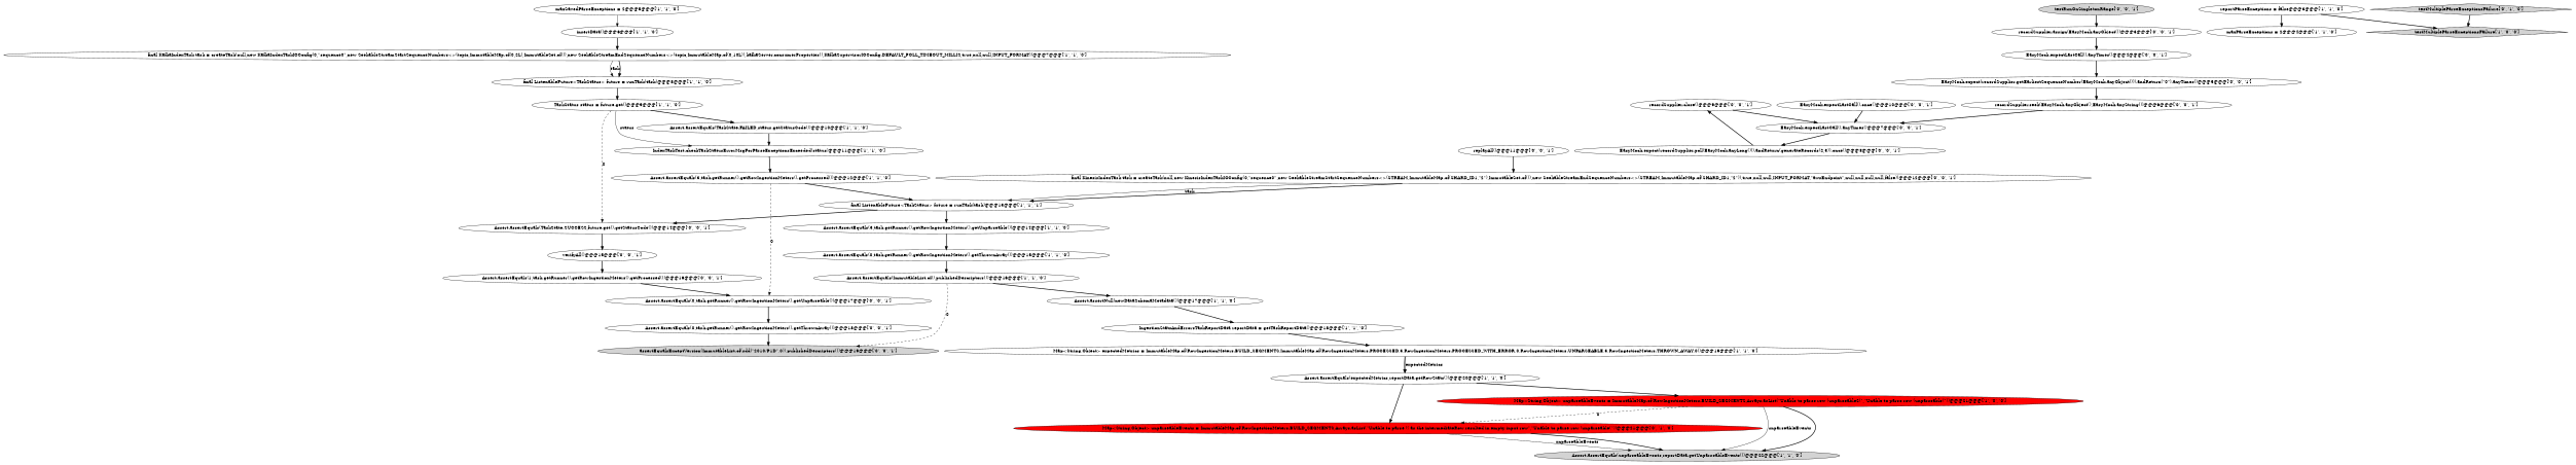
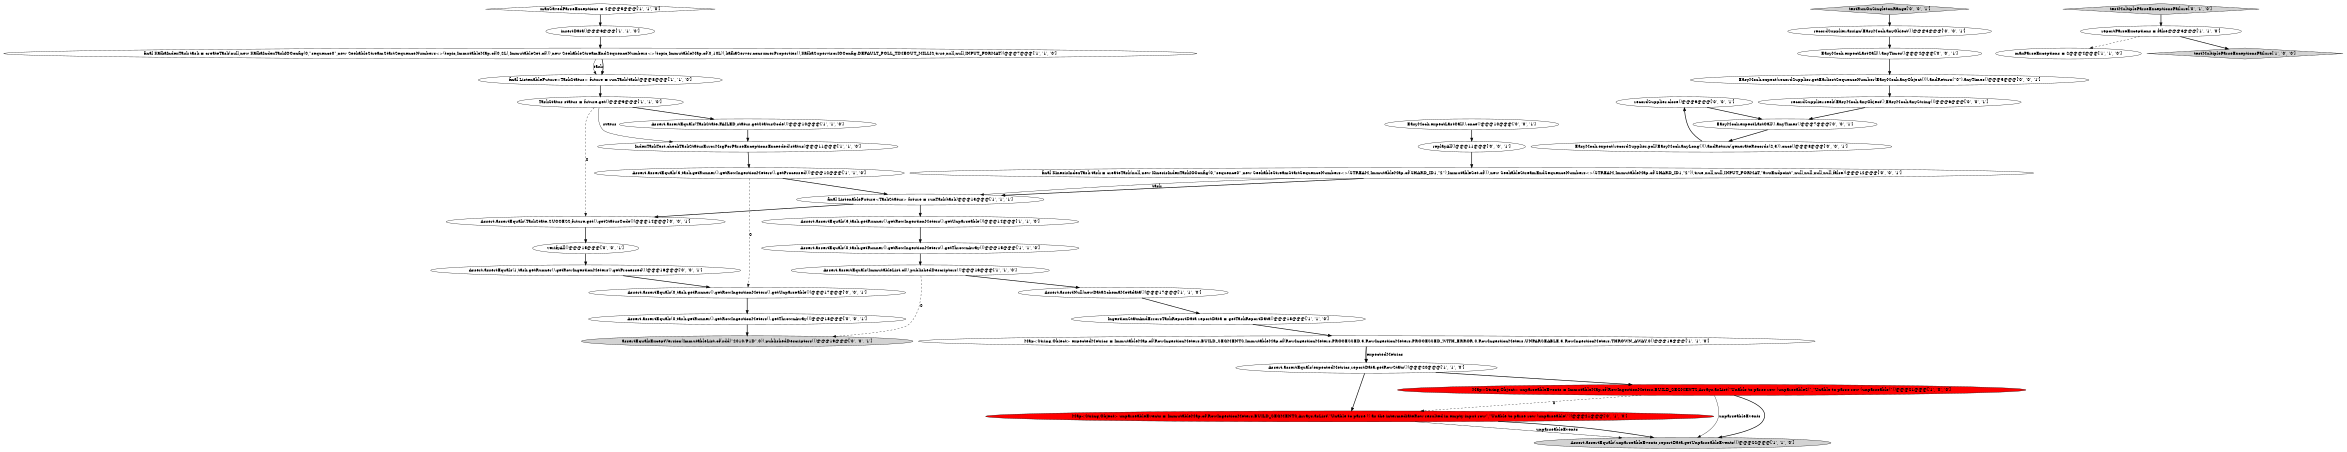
  digraph {
    node [fillcolor=white shape=ellipse style=filled]
    edge [style=bold]
    n1 [label="replayAll()@@@11@@@['0', '0', '1']"]
    n2 [label="final KinesisIndexTask task = createTask(null,new KinesisIndexTaskIOConfig(0,\"sequence0\",new SeekableStreamStartSequenceNumbers<>(STREAM,ImmutableMap.of(SHARD_ID1,\"2\"),ImmutableSet.of()),new SeekableStreamEndSequenceNumbers<>(STREAM,ImmutableMap.of(SHARD_ID1,\"2\")),true,null,null,INPUT_FORMAT,\"awsEndpoint\",null,null,null,null,false))@@@12@@@['0', '0', '1']"]
    n3 [label="final ListenableFuture<TaskStatus> future = runTask(task)@@@13@@@['1', '1', '1']"]
    n4 [label="TaskStatus status = future.get()@@@9@@@['1', '1', '0']"]
    n5 [label="IndexTaskTest.checkTaskStatusErrorMsgForParseExceptionsExceeded(status)@@@11@@@['1', '1', '0']"]
    n6 [label="Assert.assertEquals(TaskState.SUCCESS,future.get().getStatusCode())@@@14@@@['0', '0', '1']"]
    n7 [label="Assert.assertEquals(TaskState.FAILED,status.getStatusCode())@@@10@@@['1', '1', '0']"]
    n8 [label="Assert.assertEquals(3,task.getRunner().getRowIngestionMeters().getProcessed())@@@12@@@['1', '1', '0']"]
    n9 [label="verifyAll()@@@15@@@['0', '0', '1']"]
    n10 [label="recordSupplier.close()@@@9@@@['0', '0', '1']"]
    n11 [label="EasyMock.expectLastCall().anyTimes()@@@7@@@['0', '0', '1']"]
    n12 [label="EasyMock.expectLastCall().once()@@@10@@@['0', '0', '1']"]
    n13 [fillcolor=red label="Map<String,Object> unparseableEvents = ImmutableMap.of(RowIngestionMeters.BUILD_SEGMENTS,Arrays.asList(\"Unable to parse (( as the intermediateRow resulted in empty input row\",\"Unable to parse row (unparseable(\"))@@@21@@@['0', '1', '0']"]
    n14 [fillcolor=lightgray label="Assert.assertEquals(unparseableEvents,reportData.getUnparseableEvents())@@@22@@@['1', '1', '0']"]
    n15 [label="Assert.assertEquals(1,task.getRunner().getRowIngestionMeters().getProcessed())@@@16@@@['0', '0', '1']"]
    n16 [label="Assert.assertEquals(0,task.getRunner().getRowIngestionMeters().getUnparseable())@@@17@@@['0', '0', '1']"]
    n17 [label="maxParseExceptions = 2@@@4@@@['1', '1', '0']"]
-   n18 [label="maxSavedParseExceptions = 2@@@5@@@['1', '1', '0']"]
+   n18 [label="maxSavedParseExceptions = 2@@@5@@@['1', '1', '0']" shape=diamond]
    n19 [label="insertData()@@@6@@@['1', '1', '0']"]
    n20 [label="IngestionStatsAndErrorsTaskReportData reportData = getTaskReportData()@@@18@@@['1', '1', '0']"]
    n21 [label="Map<String,Object> expectedMetrics = ImmutableMap.of(RowIngestionMeters.BUILD_SEGMENTS,ImmutableMap.of(RowIngestionMeters.PROCESSED,3,RowIngestionMeters.PROCESSED_WITH_ERROR,0,RowIngestionMeters.UNPARSEABLE,3,RowIngestionMeters.THROWN_AWAY,0))@@@19@@@['1', '1', '0']"]
    n22 [label="Assert.assertEquals(expectedMetrics,reportData.getRowStats())@@@20@@@['1', '1', '0']"]
    n23 [fillcolor=red label="Map<String,Object> unparseableEvents = ImmutableMap.of(RowIngestionMeters.BUILD_SEGMENTS,Arrays.asList(\"Unable to parse row (unparseable2(\",\"Unable to parse row (unparseable(\"))@@@21@@@['1', '0', '0']"]
    n24 [label="final KafkaIndexTask task = createTask(null,new KafkaIndexTaskIOConfig(0,\"sequence0\",new SeekableStreamStartSequenceNumbers<>(topic,ImmutableMap.of(0,2L),ImmutableSet.of()),new SeekableStreamEndSequenceNumbers<>(topic,ImmutableMap.of(0,10L)),kafkaServer.consumerProperties(),KafkaSupervisorIOConfig.DEFAULT_POLL_TIMEOUT_MILLIS,true,null,null,INPUT_FORMAT))@@@7@@@['1', '1', '0']"]
    n25 [label="final ListenableFuture<TaskStatus> future = runTask(task)@@@8@@@['1', '1', '0']"]
    n26 [label="Assert.assertEquals(ImmutableList.of(),publishedDescriptors())@@@16@@@['1', '1', '0']"]
    n27 [fillcolor=lightgray label="assertEqualsExceptVersion(ImmutableList.of(sdd(\"2010/P1D\",0)),publishedDescriptors())@@@19@@@['0', '0', '1']"]
    n28 [label="Assert.assertNull(newDataSchemaMetadata())@@@17@@@['1', '1', '0']"]
    n29 [label="reportParseExceptions = false@@@3@@@['1', '1', '0']"]
    n30 [fillcolor=lightgray label="testMultipleParseExceptionsFailure['1', '0', '0']" shape=diamond]
    n31 [label="Assert.assertEquals(3,task.getRunner().getRowIngestionMeters().getUnparseable())@@@14@@@['1', '1', '0']"]
    n32 [label="Assert.assertEquals(0,task.getRunner().getRowIngestionMeters().getThrownAway())@@@18@@@['0', '0', '1']"]
    n33 [label="EasyMock.expect(recordSupplier.poll(EasyMock.anyLong())).andReturn(generateRecords(2,3)).once()@@@8@@@['0', '0', '1']"]
-   n34 [fillcolor=lightgray label="testRunOnSingletonRange['0', '0', '1']"]
+   n34 [fillcolor=lightgray label="testRunOnSingletonRange['0', '0', '1']" shape=diamond]
    n35 [label="recordSupplier.assign(EasyMock.anyObject())@@@3@@@['0', '0', '1']"]
    n36 [label="EasyMock.expectLastCall().anyTimes()@@@4@@@['0', '0', '1']"]
    n37 [label="EasyMock.expect(recordSupplier.getEarliestSequenceNumber(EasyMock.anyObject())).andReturn(\"0\").anyTimes()@@@5@@@['0', '0', '1']"]
    n38 [label="recordSupplier.seek(EasyMock.anyObject(),EasyMock.anyString())@@@6@@@['0', '0', '1']"]
    n39 [label="Assert.assertEquals(0,task.getRunner().getRowIngestionMeters().getThrownAway())@@@15@@@['1', '1', '0']"]
    n40 [fillcolor=lightgray label="testMultipleParseExceptionsFailure['0', '1', '0']" shape=diamond]
    n1 -> n2
    n2 -> n3
    n2 -> n3 [label=task style=solid]
    n3 -> n6
    n3 -> n31
    n4 -> n5 [label=status style=solid]
    n4 -> n6 [label=0 style=dashed]
    n4 -> n7
    n5 -> n8
    n6 -> n9
    n7 -> n5
    n8 -> n3
    n8 -> n16 [label=0 style=dashed]
    n9 -> n15
    n10 -> n11
    n11 -> n33
-   n12 -> n11
+   n12 -> n1
    n13 -> n14 [label=unparseableEvents style=solid]
    n13 -> n14
    n15 -> n16
    n16 -> n32
-   n18 -> n19 [style=solid]
+   n18 -> n19
    n19 -> n24
    n20 -> n21
    n21 -> n22
    n21 -> n22 [label=expectedMetrics style=solid]
    n22 -> n13
    n22 -> n23
    n23 -> n13 [label=0 style=dashed]
    n23 -> n14 [label=unparseableEvents style=solid]
    n23 -> n14
    n24 -> n25 [label=task style=solid]
    n24 -> n25
    n25 -> n4
    n26 -> n27 [label=0 style=dashed]
    n26 -> n28
    n28 -> n20
-   n29 -> n17
+   n29 -> n17 [style=dashed]
    n29 -> n30
    n31 -> n39
    n32 -> n27
    n33 -> n10
    n34 -> n35
    n35 -> n36
    n36 -> n37
    n37 -> n38
    n38 -> n11
    n39 -> n26
-   n40 -> n30
+   n40 -> n29
  }
